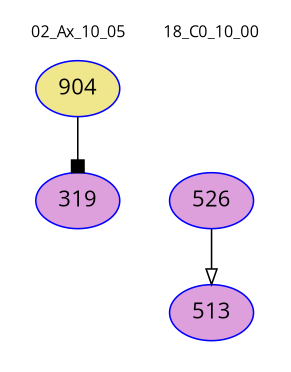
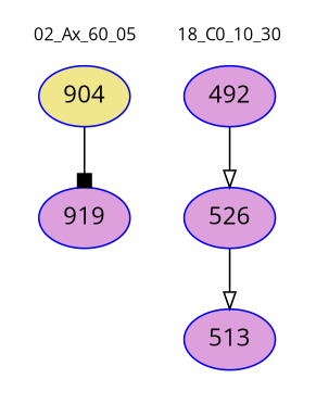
  digraph {
    fontname="Open Sans"
    node [color=blue fillcolor=plum fontname="Open Sans" style=filled]
    edge [arrowhead=onormal color=black fontname="Open Sans"]
    n1 [fillcolor=khaki label=904]
-   n2 [label=319]
+   n2 [label=919]
+   n3 [label=492]
    n4 [label=526]
    n5 [label=513]
    subgraph cluster_1 {
      color=white
      fontsize=10
-     label="02_Ax_10_05"
+     label="02_Ax_60_05"
      n1
      n2
    }
    subgraph cluster_2 {
      color=white
      fontsize=10
-     label="18_C0_10_00"
+     label="18_C0_10_30"
+     n3
      n4
      n5
    }
    n1 -> n2 [arrowhead=box]
+   n3 -> n4
    n4 -> n5
  }
